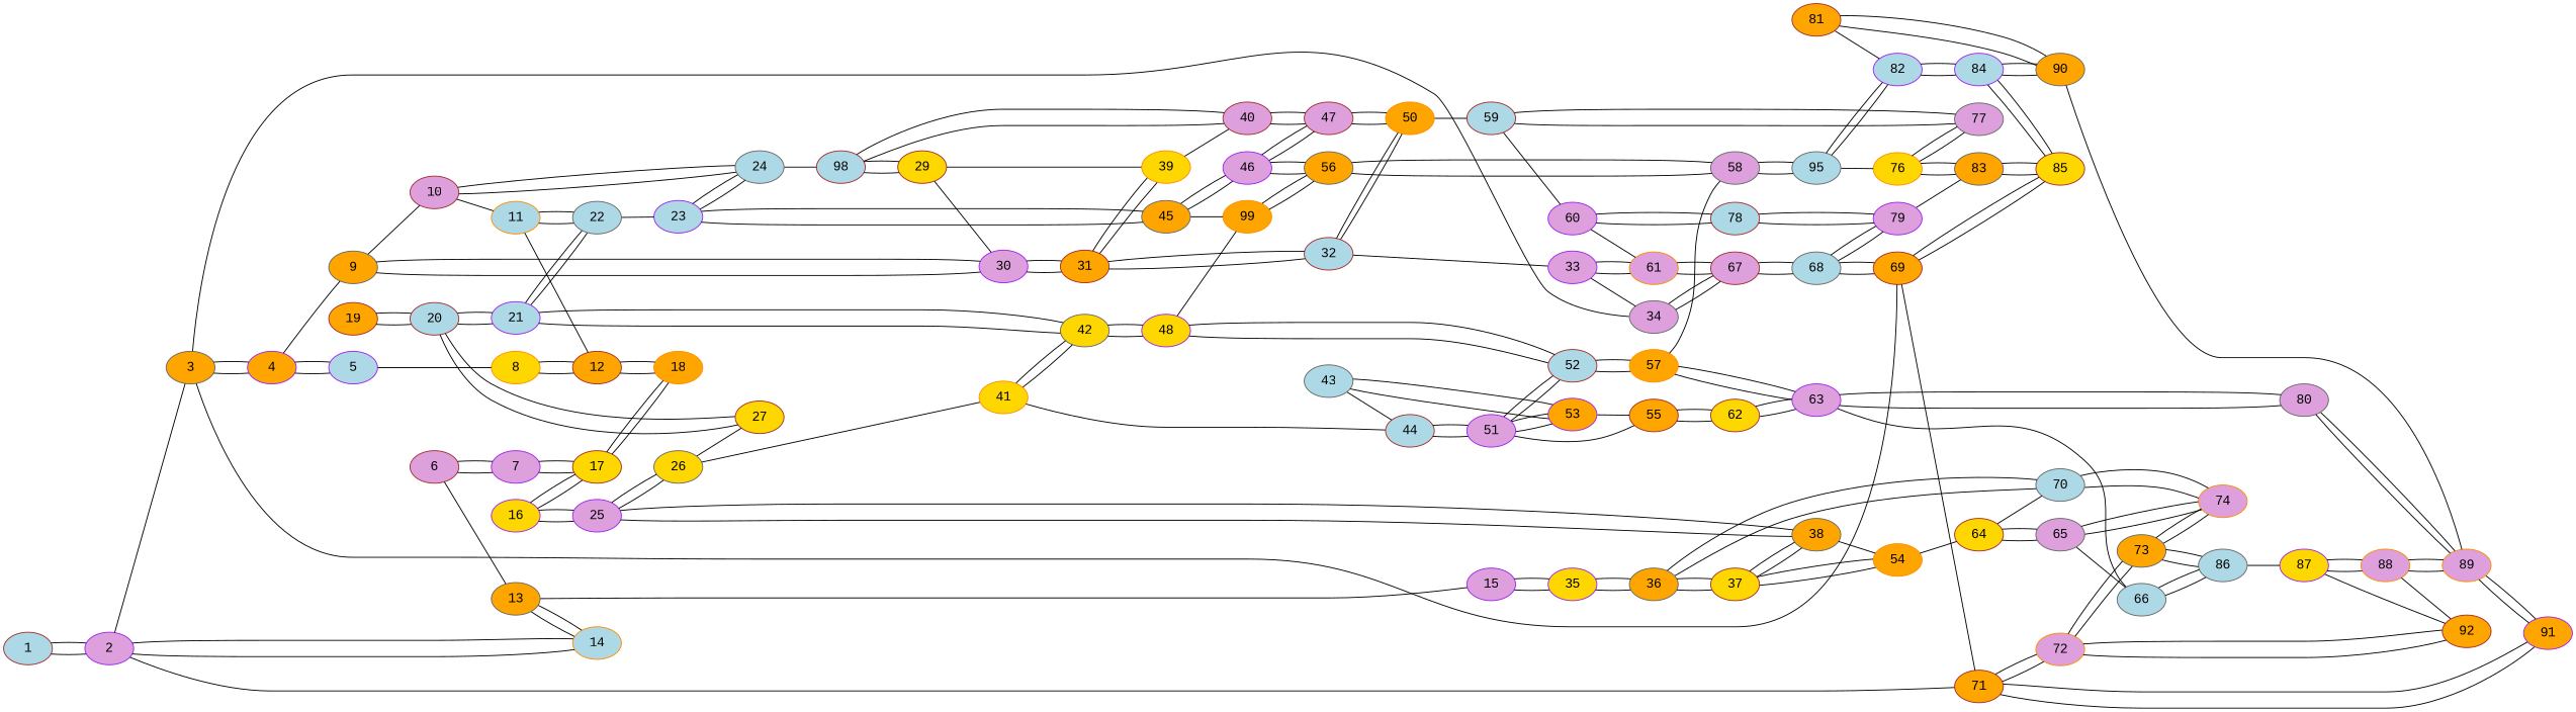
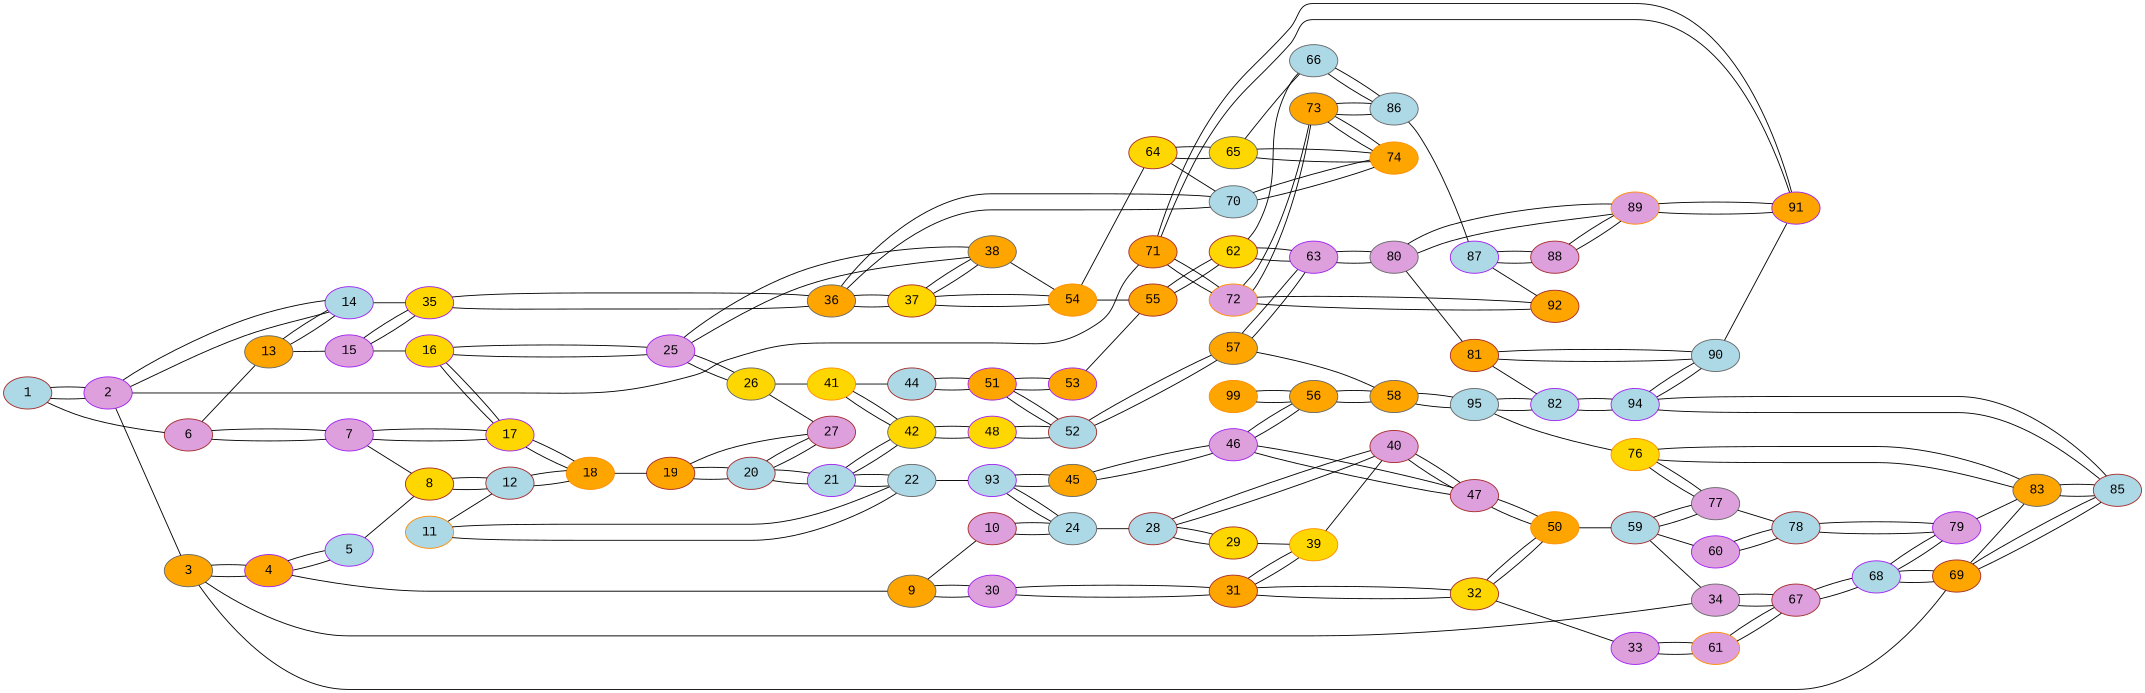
  graph {
    fontname="Liberation Mono"
    rankdir=LR
    node [color=brown fillcolor=orange fontname="Liberation Mono" style=filled]
    edge [fontname="Liberation Mono"]
    1 [fillcolor=lightblue]
    2 [color=purple fillcolor=plum]
    6 [fillcolor=plum]
    3 [color=gray40]
-   14 [color=darkorange fillcolor=lightblue]
+   14 [color=purple fillcolor=lightblue]
    71
    7 [color=purple fillcolor=plum]
    13 [color=gray40]
    4 [color=purple]
    34 [color=gray40 fillcolor=plum]
    69
    35 [color=purple fillcolor=gold]
    72 [color=darkorange fillcolor=plum]
    91 [color=purple]
    5 [color=purple fillcolor=lightblue]
    9 [color=gray40]
    67 [fillcolor=plum]
-   85 [fillcolor=gold]
-   8 [color=darkorange fillcolor=gold]
+   85 [fillcolor=lightblue]
+   8 [fillcolor=gold]
    10 [fillcolor=plum]
    30 [color=purple fillcolor=plum]
-   12
-   17 [fillcolor=gold]
+   12 [fillcolor=lightblue]
+   17 [color=purple fillcolor=gold]
    15 [color=purple fillcolor=plum]
    18 [color=darkorange]
    11 [color=darkorange fillcolor=lightblue]
    24 [color=gray40 fillcolor=lightblue]
    31
    22 [color=gray40 fillcolor=lightblue]
-   28 [fillcolor=lightblue label=98]
-   23 [color=purple fillcolor=lightblue]
+   28 [fillcolor=lightblue]
+   23 [color=purple fillcolor=lightblue label=93]
    19
    16 [color=purple fillcolor=gold]
    36 [color=gray40]
    25 [color=purple fillcolor=plum]
    26 [color=gray40 fillcolor=gold]
    38 [color=gray40]
    20 [fillcolor=lightblue]
-   27 [fillcolor=gold]
+   27 [fillcolor=plum]
    21 [color=purple fillcolor=lightblue]
    42 [color=gray40 fillcolor=gold]
    48 [color=purple fillcolor=gold]
    45 [color=gray40]
    46 [color=purple fillcolor=plum]
    n45 [color=darkorange label=99]
    29 [fillcolor=gold]
    40 [fillcolor=plum]
    41 [color=darkorange fillcolor=gold]
    54 [color=darkorange]
    44 [fillcolor=lightblue]
    39 [color=darkorange fillcolor=gold]
    47 [fillcolor=plum]
-   32 [fillcolor=lightblue]
+   32 [fillcolor=gold]
    33 [color=purple fillcolor=plum]
    50 [color=darkorange]
    61 [color=darkorange fillcolor=plum]
    59 [fillcolor=lightblue]
-   68 [color=gray40 fillcolor=lightblue]
+   68 [color=purple fillcolor=lightblue]
    37 [fillcolor=gold]
    70 [color=gray40 fillcolor=lightblue]
-   74 [color=darkorange fillcolor=plum]
+   74 [color=darkorange]
    55
    64 [fillcolor=gold]
-   43 [color=gray40 fillcolor=lightblue]
    53 [color=purple]
-   51 [color=purple fillcolor=plum]
+   51 [color=purple]
    52 [fillcolor=lightblue]
    56 [color=gray40]
-   58 [color=gray40 fillcolor=plum]
-   57 [color=darkorange]
+   58 [color=gray40]
+   57 [color=gray40]
    60 [color=purple fillcolor=plum]
    77 [color=gray40 fillcolor=plum]
    63 [color=purple fillcolor=plum]
    62 [fillcolor=gold]
-   65 [color=gray40 fillcolor=plum]
+   65 [color=gray40 fillcolor=gold]
    66 [color=gray40 fillcolor=lightblue]
    n77 [color=gray40 fillcolor=lightblue label=95]
    80 [color=gray40 fillcolor=plum]
    76 [color=darkorange fillcolor=gold]
    82 [color=purple fillcolor=lightblue]
    78 [fillcolor=lightblue]
    79 [color=purple fillcolor=plum]
    86 [color=gray40 fillcolor=lightblue]
    81
    89 [color=darkorange fillcolor=plum]
-   87 [color=purple fillcolor=gold]
+   87 [color=purple fillcolor=lightblue]
    83 [color=gray40]
    73 [color=gray40]
    92
-   84 [color=purple fillcolor=lightblue]
-   90 [color=gray40]
-   88 [color=darkorange fillcolor=plum]
+   84 [color=purple fillcolor=lightblue label=94]
+   90 [color=gray40 fillcolor=lightblue]
+   88 [fillcolor=plum]
    1 -- 2
    1 -- 2
+   1 -- 6
    2 -- 3
    2 -- 14
    2 -- 14
    2 -- 71
    6 -- 7
    6 -- 7
    6 -- 13
    3 -- 4
    3 -- 4
    3 -- 34
    3 -- 69
+   14 -- 35
    71 -- 72
    71 -- 72
    71 -- 91
    71 -- 91
+   7 -- 8
    7 -- 17
    7 -- 17
    13 -- 14
    13 -- 14
    13 -- 15
    4 -- 5
    4 -- 5
    4 -- 9
    34 -- 67
    34 -- 67
-   69 -- 71
+   69 -- 83
    69 -- 85
    69 -- 85
    35 -- 36
    35 -- 36
    72 -- 73
    72 -- 73
    72 -- 92
    72 -- 92
    5 -- 8
    9 -- 10
    9 -- 30
    9 -- 30
    67 -- 68
    67 -- 68
    8 -- 12
    8 -- 12
-   10 -- 11
    10 -- 24
    10 -- 24
    30 -- 31
    30 -- 31
    12 -- 18
    12 -- 18
    17 -- 18
    17 -- 18
    15 -- 35
    15 -- 35
+   15 -- 16
+   18 -- 19
    11 -- 12
    11 -- 22
    11 -- 22
    24 -- 28
    31 -- 39
    31 -- 39
    31 -- 32
    31 -- 32
    22 -- 23
    28 -- 29
    28 -- 29
    28 -- 40
    28 -- 40
    23 -- 24
    23 -- 24
    23 -- 45
    23 -- 45
    19 -- 20
    19 -- 20
+   19 -- 27
    16 -- 17
    16 -- 17
    16 -- 25
    16 -- 25
    36 -- 37
    36 -- 37
    36 -- 70
    36 -- 70
    25 -- 26
    25 -- 26
    25 -- 38
    25 -- 38
    26 -- 27
    26 -- 41
    38 -- 54
    20 -- 27
    20 -- 27
    20 -- 21
    20 -- 21
    21 -- 22
    21 -- 22
    21 -- 42
    21 -- 42
    42 -- 48
    42 -- 48
-   48 -- n45
    48 -- 52
    48 -- 52
    45 -- 46
    45 -- 46
-   45 -- n45
    46 -- 47
    46 -- 47
    46 -- 56
    46 -- 56
    n45 -- 56
    n45 -- 56
-   29 -- 30
    29 -- 39
    40 -- 47
    40 -- 47
    41 -- 42
    41 -- 42
    41 -- 44
-   51 -- 55
+   54 -- 55
    54 -- 64
    44 -- 51
    44 -- 51
    39 -- 40
    47 -- 50
    47 -- 50
    32 -- 33
    32 -- 50
    32 -- 50
-   33 -- 34
+   59 -- 34
    33 -- 61
    33 -- 61
    50 -- 59
    61 -- 67
    61 -- 67
    59 -- 60
    59 -- 77
    59 -- 77
    68 -- 69
    68 -- 69
    68 -- 79
    68 -- 79
    37 -- 38
    37 -- 38
    37 -- 54
    37 -- 54
    70 -- 74
    70 -- 74
    55 -- 62
    55 -- 62
    64 -- 70
    64 -- 65
    64 -- 65
-   43 -- 44
-   43 -- 53
-   43 -- 53
    53 -- 55
    51 -- 53
    51 -- 53
    51 -- 52
    51 -- 52
    52 -- 57
    52 -- 57
    56 -- 58
    56 -- 58
    58 -- n77
    58 -- n77
    57 -- 58
    57 -- 63
    57 -- 63
-   60 -- 61
    60 -- 78
    60 -- 78
+   77 -- 78
    63 -- 80
    63 -- 80
    62 -- 63
    62 -- 63
-   63 -- 66
+   62 -- 66
    65 -- 74
    65 -- 74
    65 -- 66
    66 -- 86
    66 -- 86
    n77 -- 76
    n77 -- 82
    n77 -- 82
+   80 -- 81
    80 -- 89
    80 -- 89
    76 -- 77
    76 -- 77
    76 -- 83
    76 -- 83
    82 -- 84
    82 -- 84
    78 -- 79
    78 -- 79
    79 -- 83
    86 -- 87
    81 -- 82
    81 -- 90
    81 -- 90
    89 -- 91
    89 -- 91
    87 -- 92
    87 -- 88
    87 -- 88
    83 -- 85
    83 -- 85
    73 -- 74
    73 -- 74
    73 -- 86
    73 -- 86
    84 -- 85
    84 -- 85
    84 -- 90
    84 -- 90
-   90 -- 89
+   90 -- 91
    88 -- 89
    88 -- 89
-   88 -- 92
  }
